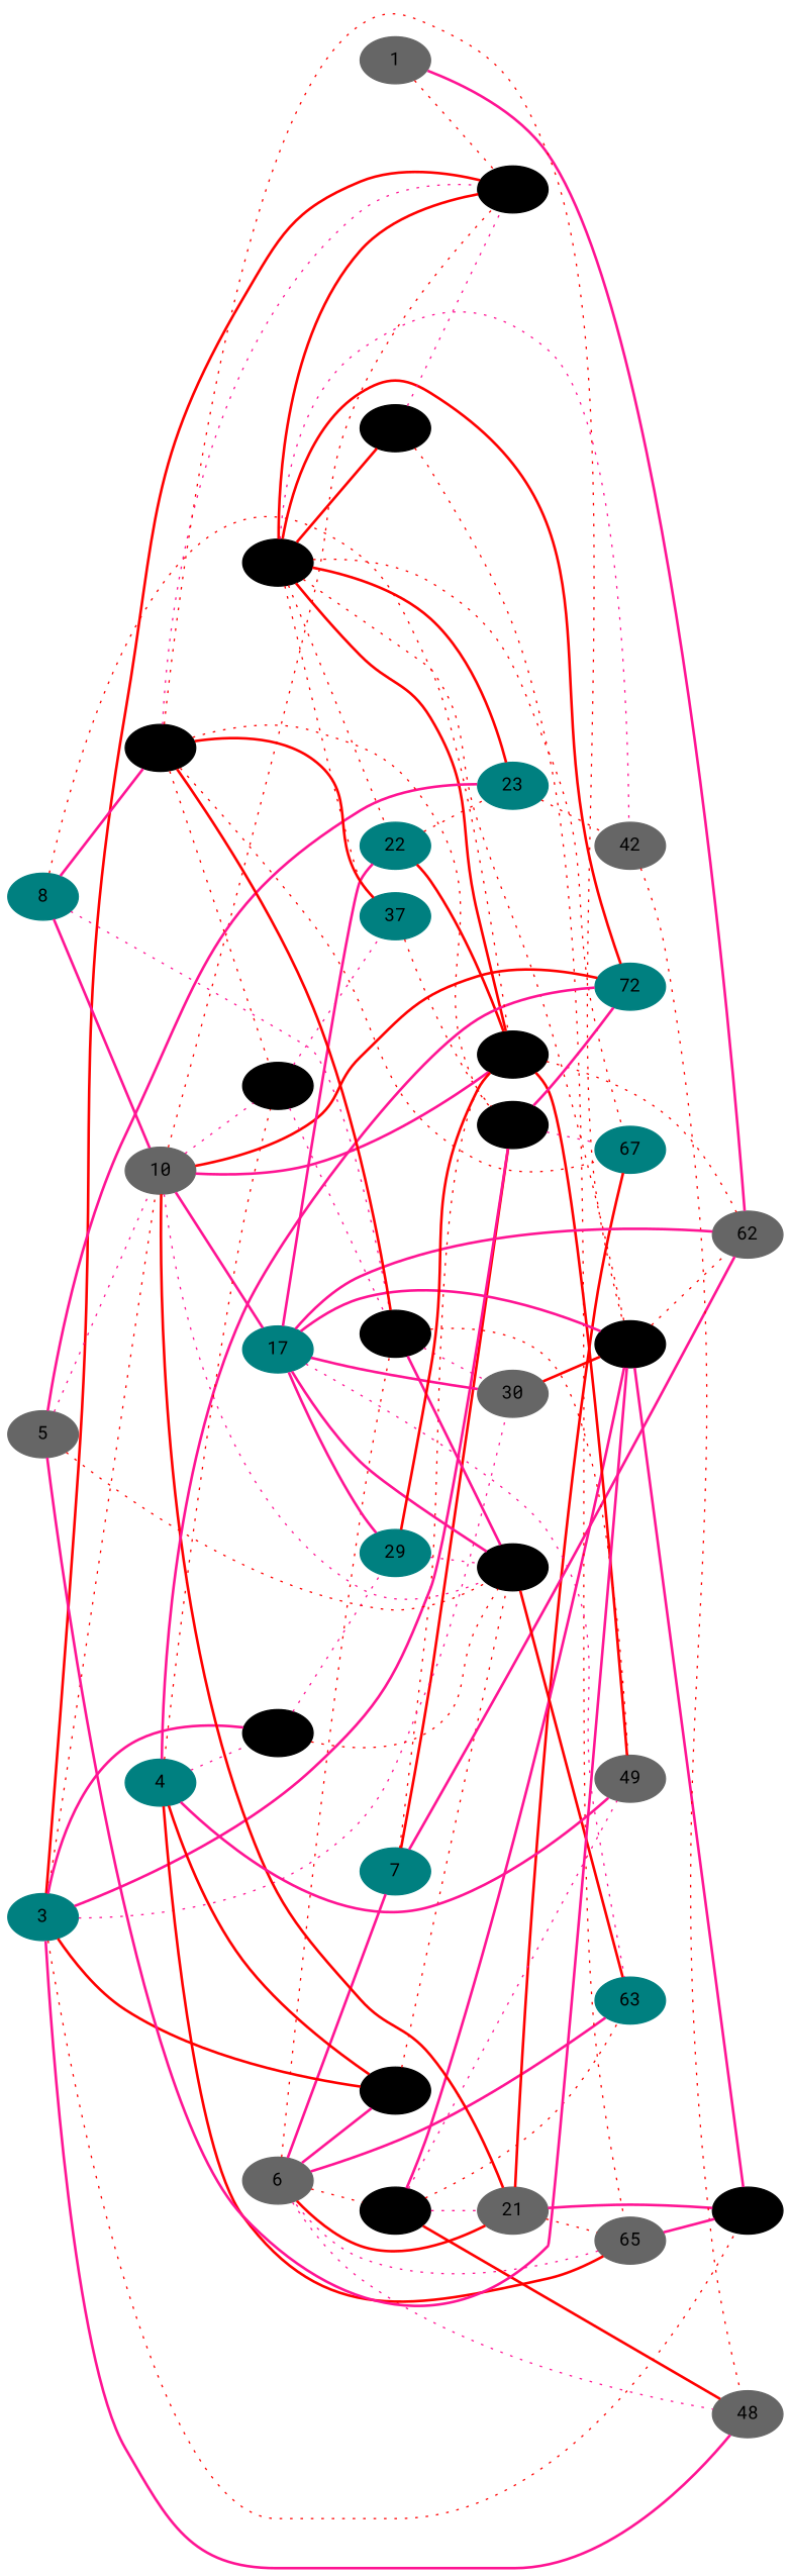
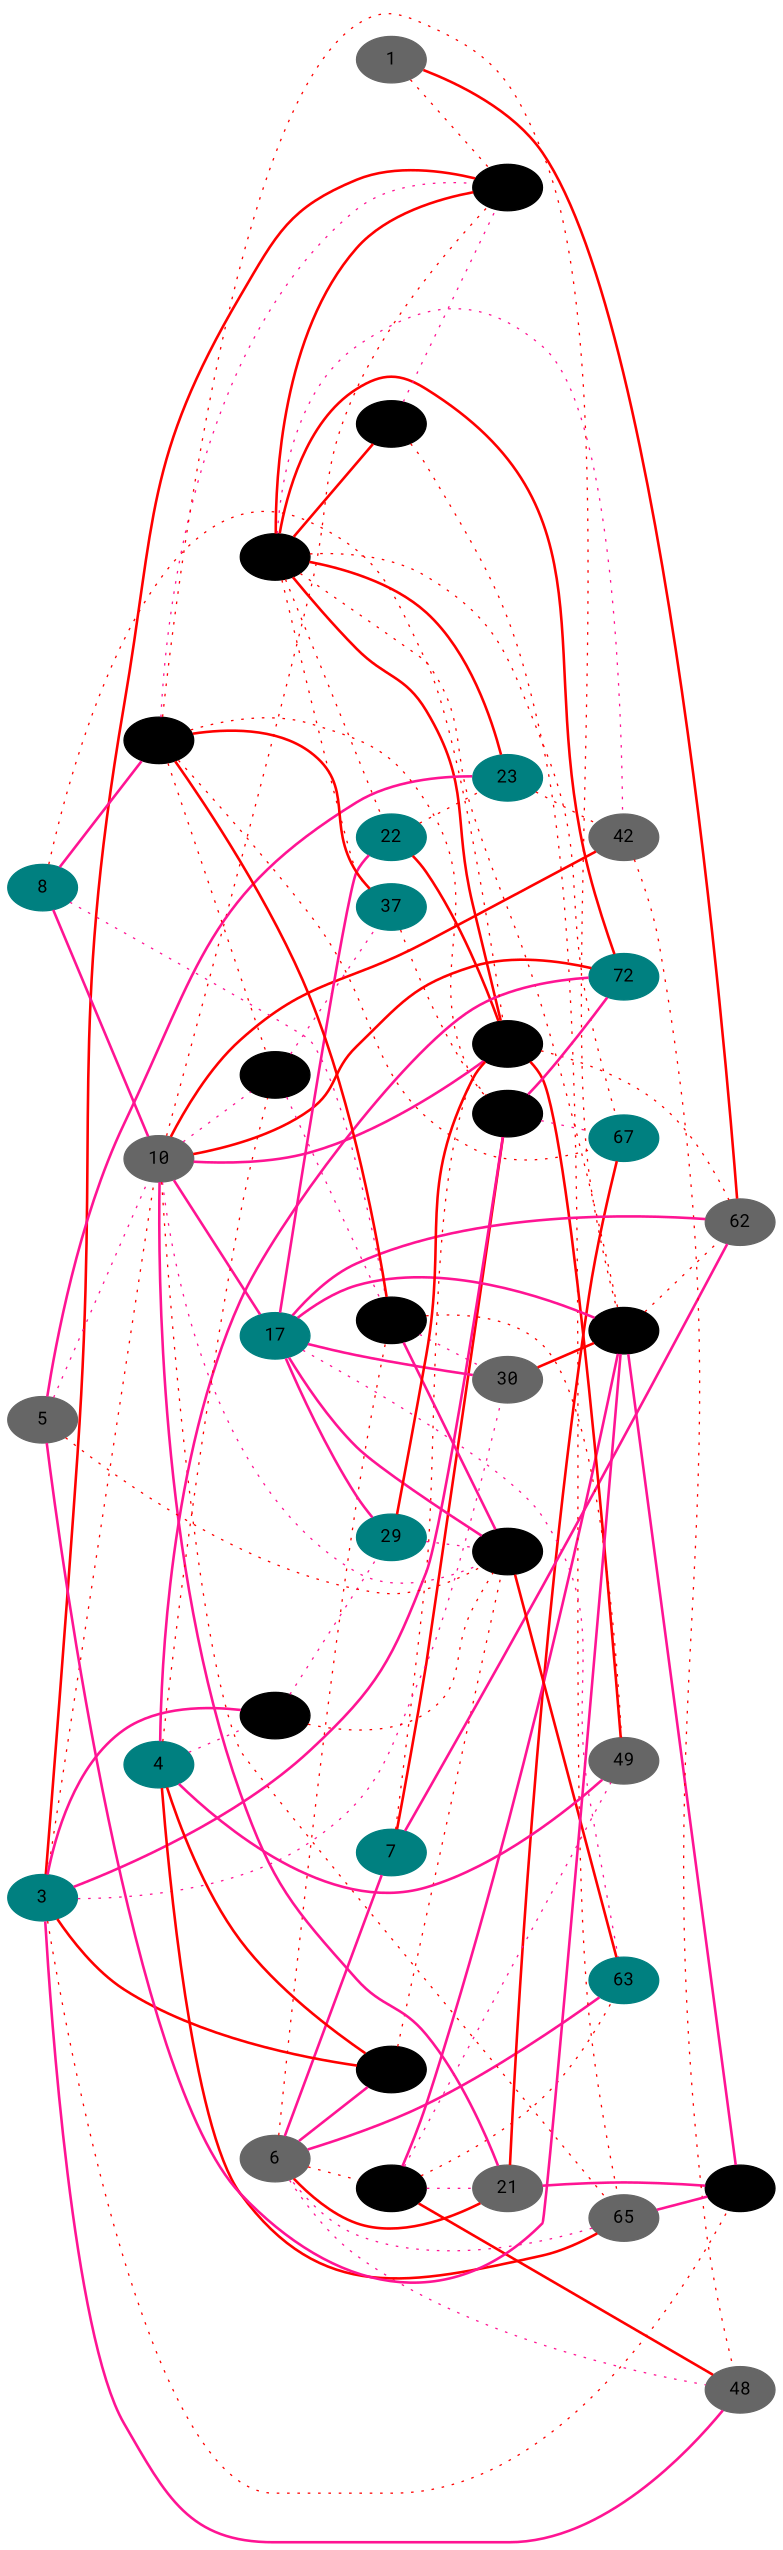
  graph {
    fontname="Roboto Mono"
    rankdir=LR
    node [color=black fontname="Roboto Mono" style=filled]
    edge [color=red fontname="Roboto Mono" style=bold]
    6 [color=gray40 super="+9+69"]
    21 [color=gray40 super="+74"]
    14
    48 [color=gray40]
    7 [color=teal]
    19 [super="+38"]
    24 [super="+61+34"]
    63 [color=teal]
    1 [color=gray40]
    31 [super="+52"]
    62 [color=gray40 super="+68"]
    67 [color=teal]
    70
    2 [super="+20"]
    11
    22 [color=teal]
    23 [color=teal]
    32 [super="+54+46"]
    37 [color=teal]
    40 [super="+47"]
    42 [color=gray40 super="+55"]
    72 [color=teal]
    65 [color=gray40]
    49 [color=gray40]
    59 [super="+64"]
    3 [color=teal super="+12"]
    10 [color=gray40 super="+39+16"]
    15
    30 [color=gray40]
    18 [super="+58"]
    41 [super="+43+44"]
    17 [color=teal super="+45+51"]
    29 [color=teal]
    4 [color=teal super="+26"]
    5 [color=gray40]
    8 [color=teal]
    13 [super="+36+25"]
    6 -- 21
    6 -- 14 [color=deeppink]
    6 -- 48 [color=deeppink style=dotted]
    6 -- 7 [color=deeppink]
    6 -- 19 [style=dotted]
    6 -- 24 [style=dotted]
    6 -- 63 [color=deeppink]
    21 -- 67
    21 -- 70 [color=deeppink]
    14 -- 41 [style=dotted]
    7 -- 62 [color=deeppink]
    7 -- 32 [style=dotted]
    7 -- 59
    19 -- 21 [color=deeppink style=dotted]
    19 -- 48
    19 -- 63 [style=dotted]
    19 -- 40 [color=deeppink]
    19 -- 49 [color=deeppink style=dotted]
    24 -- 49 [style=dotted]
    24 -- 30 [color=deeppink style=dotted]
    24 -- 41 [color=deeppink weight=3]
    1 -- 31 [style=dotted]
-   1 -- 62 [color=deeppink]
+   1 -- 62
    2 -- 31
    2 -- 67 [style=dotted]
    2 -- 11
    2 -- 22 [style=dotted]
    2 -- 23
    2 -- 32
    2 -- 37 [style=dotted]
    2 -- 40 [style=dotted]
    2 -- 42 [color=deeppink style=dotted]
    2 -- 72
    11 -- 31 [color=deeppink style=dotted weight=2]
    11 -- 65 [style=dotted]
    22 -- 23 [style=dotted]
    22 -- 32
    23 -- 42 [style=dotted]
    32 -- 62 [style=dotted]
    32 -- 49
    37 -- 59 [style=dotted]
    40 -- 62 [style=dotted]
    40 -- 70 [color=deeppink]
    42 -- 48 [style=dotted]
    65 -- 6 [color=deeppink style=dotted]
    65 -- 70 [color=deeppink]
    59 -- 67 [color=deeppink style=dotted]
    59 -- 72 [color=deeppink]
    3 -- 14
    3 -- 48 [color=deeppink]
    3 -- 31
    3 -- 70 [style=dotted]
    3 -- 59 [color=deeppink]
    3 -- 10 [style=dotted]
    3 -- 15 [color=deeppink]
    3 -- 30 [color=deeppink style=dotted]
-   10 -- 21
+   10 -- 21 [color=deeppink]
    10 -- 31 [style=dotted]
    10 -- 32 [color=deeppink]
+   10 -- 42 [weight=2]
    10 -- 72
-   21 -- 65 [style=dotted]
+   10 -- 65 [style=dotted]
    10 -- 18 [color=deeppink style=dotted weight=2]
    10 -- 41 [color=deeppink style=dotted]
    10 -- 17 [color=deeppink]
    15 -- 41 [style=dotted]
    15 -- 29 [color=deeppink style=dotted]
    30 -- 40
    18 -- 24 [color=deeppink style=dotted]
    18 -- 37 [color=deeppink style=dotted]
    41 -- 63
    17 -- 63 [color=deeppink style=dotted]
    17 -- 62 [color=deeppink]
    17 -- 22 [color=deeppink]
    17 -- 40 [color=deeppink]
    17 -- 30 [color=deeppink]
    17 -- 41 [color=deeppink]
    17 -- 29 [color=deeppink]
    29 -- 32
    29 -- 41 [color=deeppink style=dotted]
    4 -- 14
    4 -- 72 [color=deeppink]
    4 -- 65
    4 -- 49 [color=deeppink]
    4 -- 15 [color=deeppink style=dotted]
    4 -- 18 [style=dotted]
    5 -- 23 [color=deeppink]
    5 -- 40 [color=deeppink]
    5 -- 10 [color=deeppink style=dotted]
    5 -- 41 [style=dotted]
    8 -- 24 [color=deeppink style=dotted]
    8 -- 32 [style=dotted]
    8 -- 10 [color=deeppink]
    8 -- 13 [color=deeppink]
    13 -- 24 [weight=2]
    13 -- 31 [color=deeppink style=dotted weight=2]
    13 -- 67 [style=dotted]
    13 -- 37
    13 -- 40 [style=dotted]
    13 -- 59 [style=dotted]
    13 -- 18 [style=dotted]
  }
